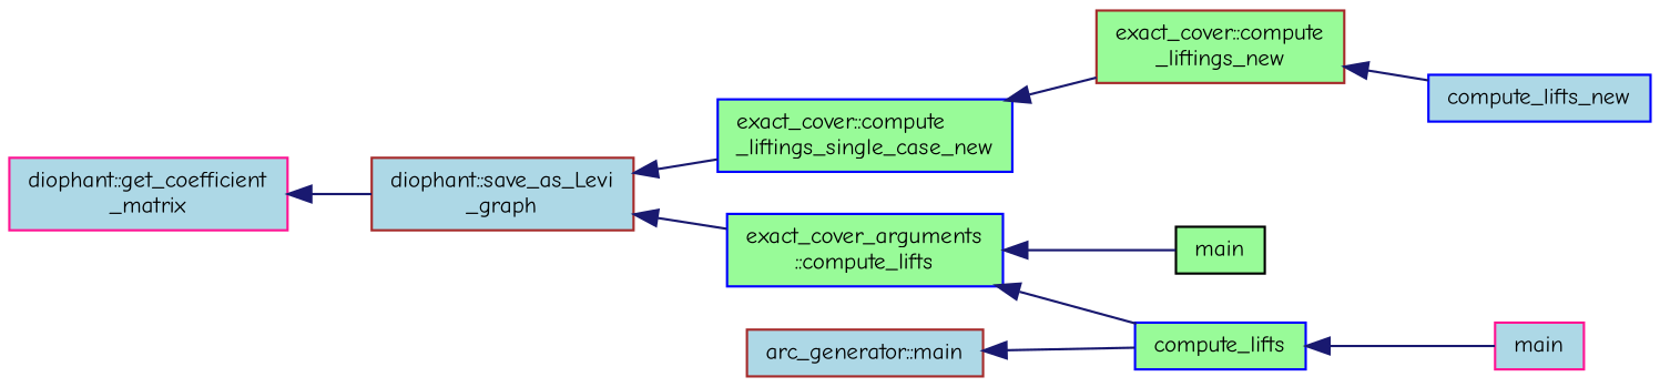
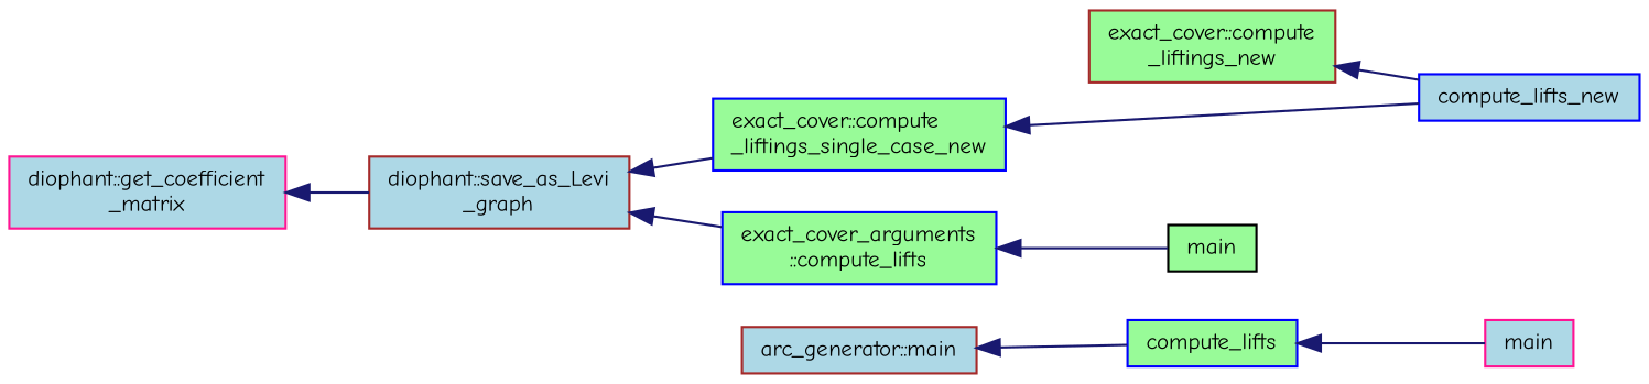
  digraph {
    fontname="Comic Neue"
    rankdir=LR
    node [color=blue fillcolor=lightblue fontname="Comic Neue" fontsize=10 shape=record style=filled]
    edge [color=midnightblue dir=back fontname="Comic Neue" fontsize=10 labelfontname=Helvetica labelfontsize=10 style=solid]
    n1 [color=deeppink fontcolor=black height=0.2 label="diophant::get_coefficient\l_matrix" width=0.4]
    n2 [color=brown height=0.2 label="diophant::save_as_Levi\l_graph" width=0.4]
    n3 [fillcolor=palegreen height=0.2 label="exact_cover::compute\l_liftings_single_case_new" width=0.4]
    n4 [fillcolor=palegreen height=0.2 label="exact_cover_arguments\l::compute_lifts" width=0.4]
    n5 [color=brown fillcolor=palegreen height=0.2 label="exact_cover::compute\l_liftings_new" width=0.4]
    n6 [height=0.2 label=compute_lifts_new width=0.4]
    n7 [color=black fillcolor=palegreen height=0.2 label=main width=0.4]
    n8 [fillcolor=palegreen height=0.2 label=compute_lifts width=0.4]
    n9 [color=deeppink height=0.2 label=main width=0.4]
    n10 [color=brown height=0.2 label="arc_generator::main" width=0.4]
    n1 -> n2
    n2 -> n3
    n2 -> n4
-   n3 -> n5
+   n3 -> n6
    n4 -> n7
-   n4 -> n8
    n5 -> n6
    n8 -> n9
    n10 -> n8
  }
